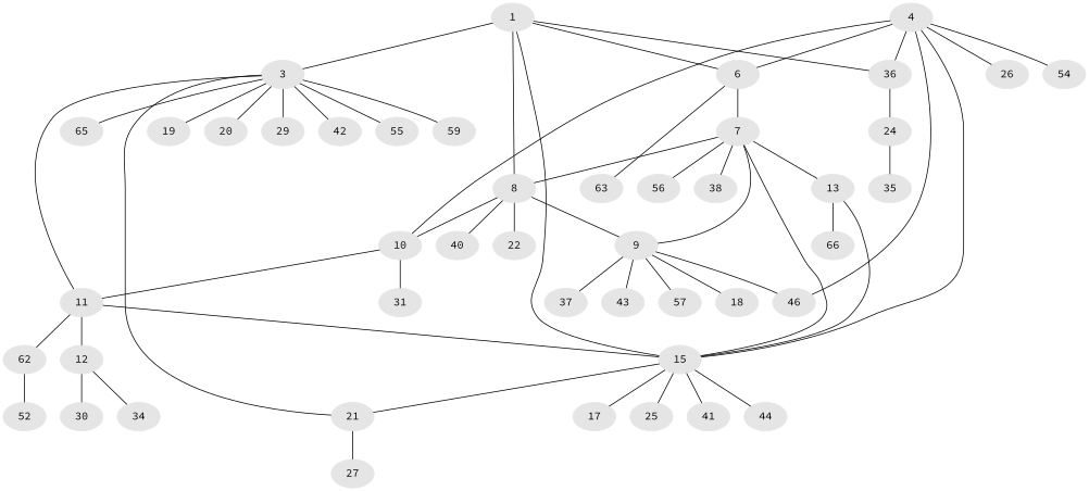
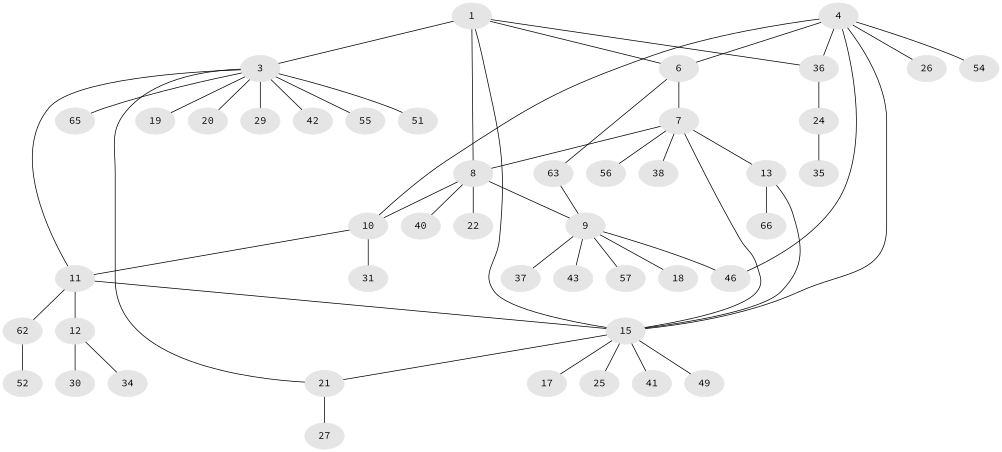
  graph {
    fontname="Source Code Pro"
    node [color=gray90 fontname="Source Code Pro" style=filled]
    edge [fontname="Source Code Pro"]
    1 [super="+2"]
    3 [super="+51"]
    6 [super="+39"]
    8 [super="+49"]
    15 [super="+53"]
    n6 [label=36 super="+67"]
    11 [super="+58"]
    19
    20 [super="+33"]
    21
    29 [super="+36"]
    42
    55
-   59
+   59 [label=51]
    65
    7 [super="+14"]
    63
    10 [super="+64"]
    9 [super="+28"]
    22
    40 [super="+50"]
    17
    25
    41
-   44
+   44 [label=49]
    24 [super="+47"]
    12 [super="+23"]
    62
    27 [super="+48"]
    4 [super="+5"]
    26
    46
    54
    31
    13
    38
    56
    18
    37
    43
    57
    66
    30
    34 [super="+61"]
    52
    35
    1 -- 3 [weight=2]
    1 -- 6
    1 -- 8
    1 -- 15
    1 -- n6
    3 -- 11
    3 -- 19
    3 -- 20
    3 -- 21
    3 -- 29
    3 -- 42
    3 -- 55
    3 -- 59
    3 -- 65
    6 -- 7
    6 -- 63
    8 -- 10
    8 -- 9
    8 -- 22
    8 -- 40
    15 -- 21
    15 -- 17
    15 -- 25
    15 -- 41
    15 -- 44
    n6 -- 24
    11 -- 15
    11 -- 12
    11 -- 62
    21 -- 27
    7 -- 8
    7 -- 15
-   7 -- 9
+   63 -- 9
    7 -- 13
    7 -- 38
    7 -- 56
    10 -- 11
    10 -- 31
    9 -- 46
    9 -- 18
    9 -- 37
    9 -- 43
    9 -- 57
    24 -- 35
    12 -- 30
    12 -- 34
    62 -- 52
    4 -- 6 [weight=2]
    4 -- 15
    4 -- n6
    4 -- 10
    4 -- 26
    4 -- 46
    4 -- 54
    13 -- 15
    13 -- 66
  }
